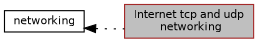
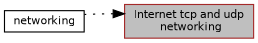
  digraph {
    rankdir=LR
    node [fontname=Helvetica fontsize=10 shape=box style=filled]
    n1 [color=black fillcolor=white height=0.2 label=networking width=0.4]
    n2 [color=brown fillcolor=grey75 fontcolor=black height=0.2 label="Internet tcp and udp\l networking" width=0.4]
-   n1 -> n2 [dir=back fontname=Helvetica fontsize=10 labelfontname=Helvetica labelfontsize=10 shape=plaintext style=dotted color=black]
+   n2 -> n1 [dir=back fontname=Helvetica fontsize=10 labelfontname=Helvetica labelfontsize=10 shape=plaintext style=dotted color=black]
  }
